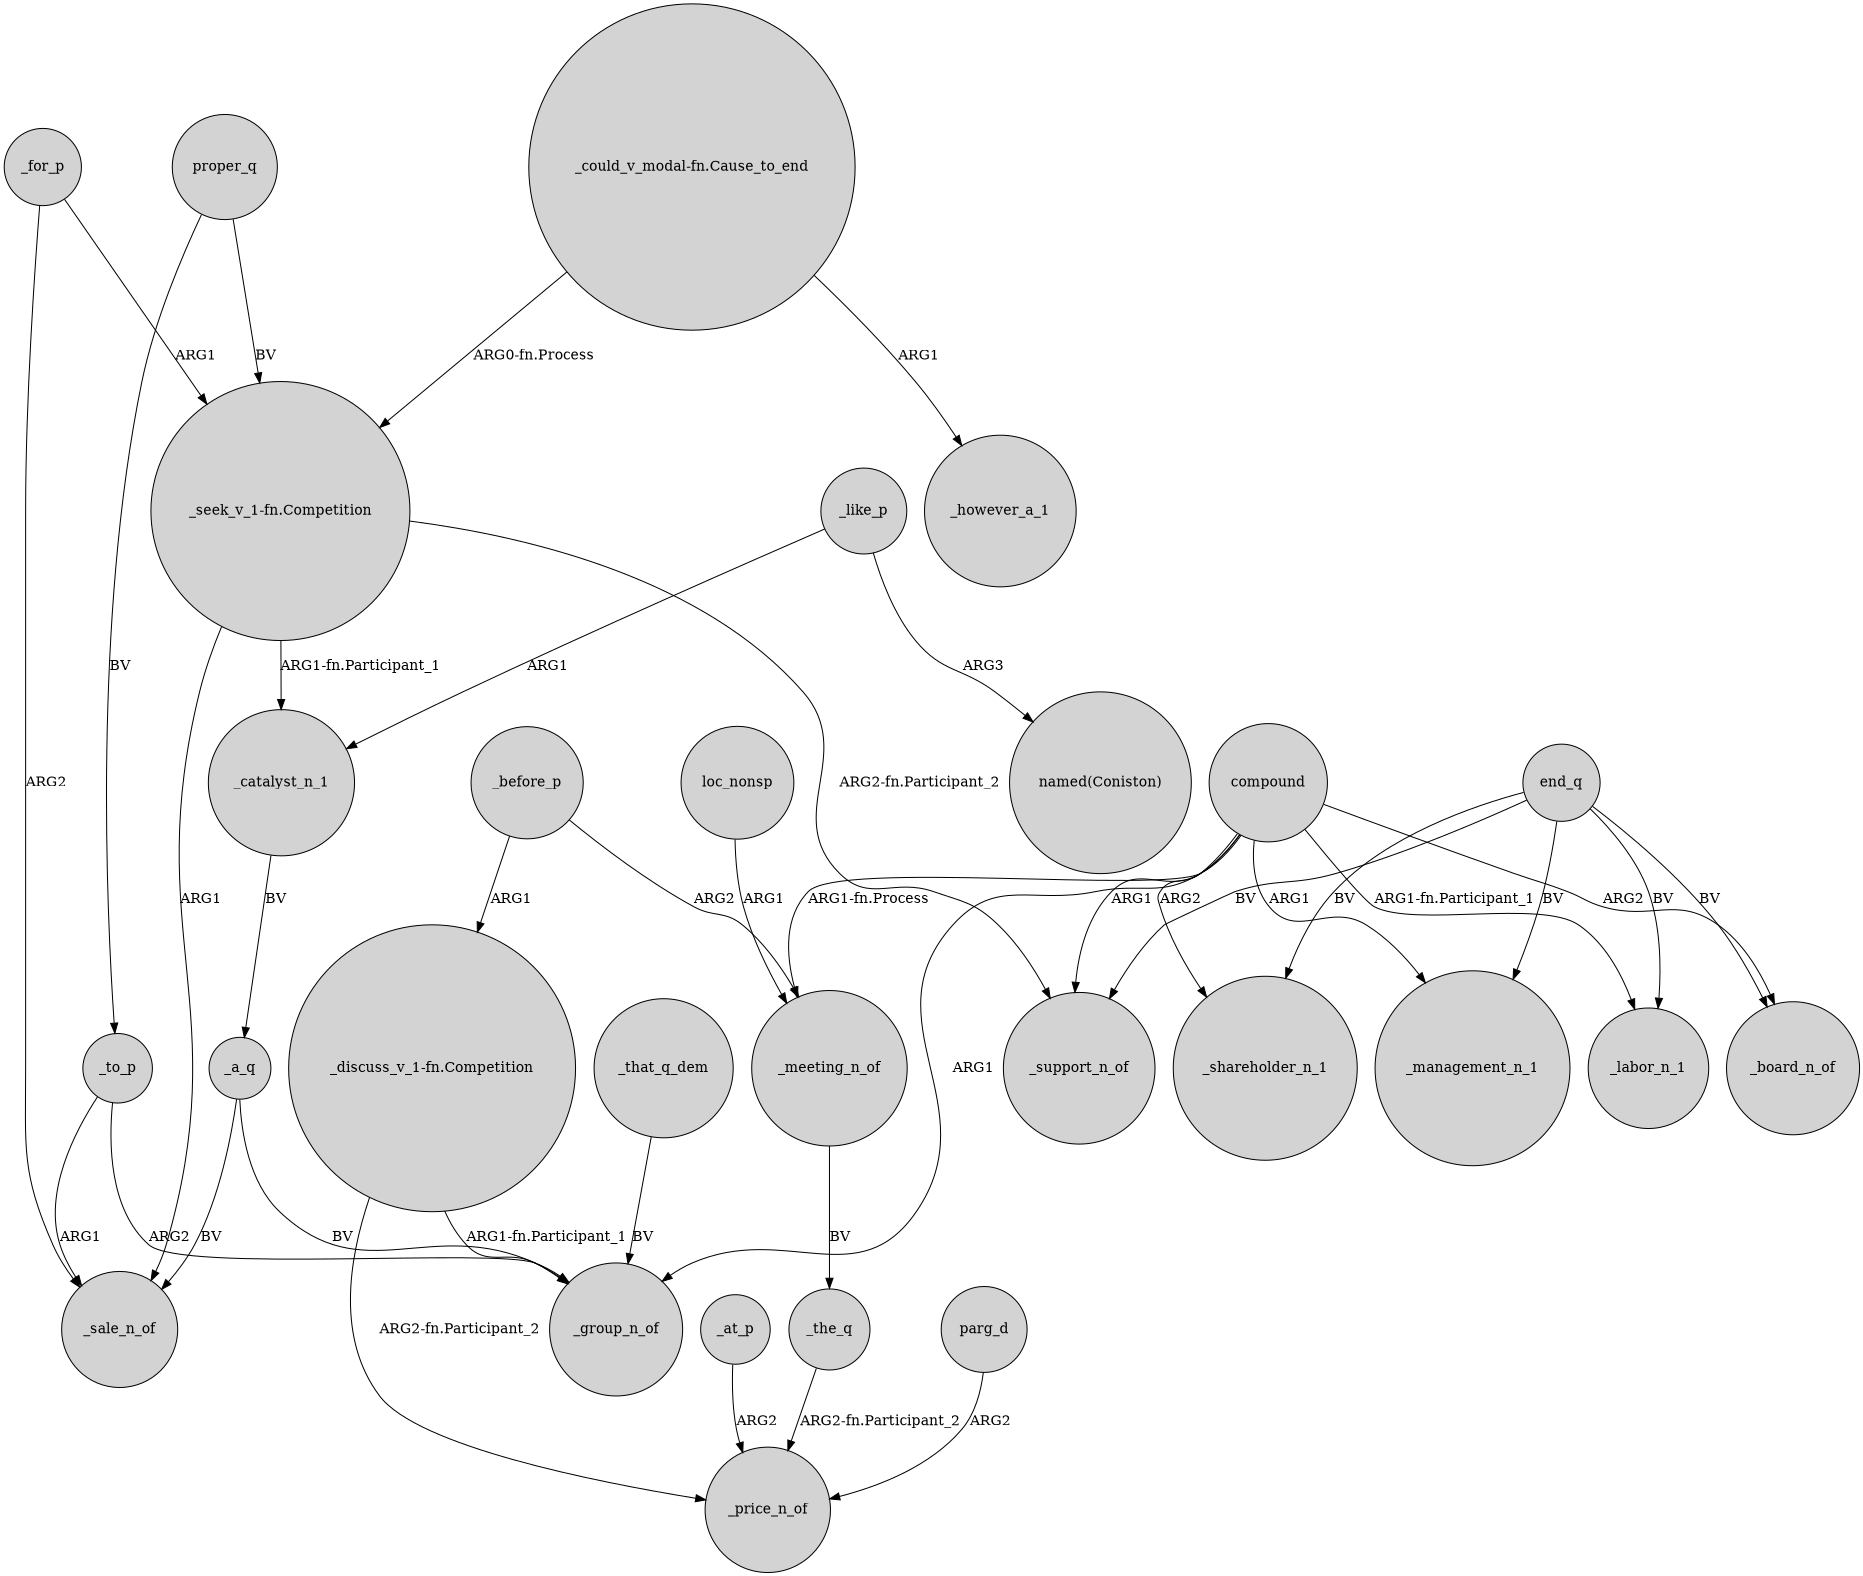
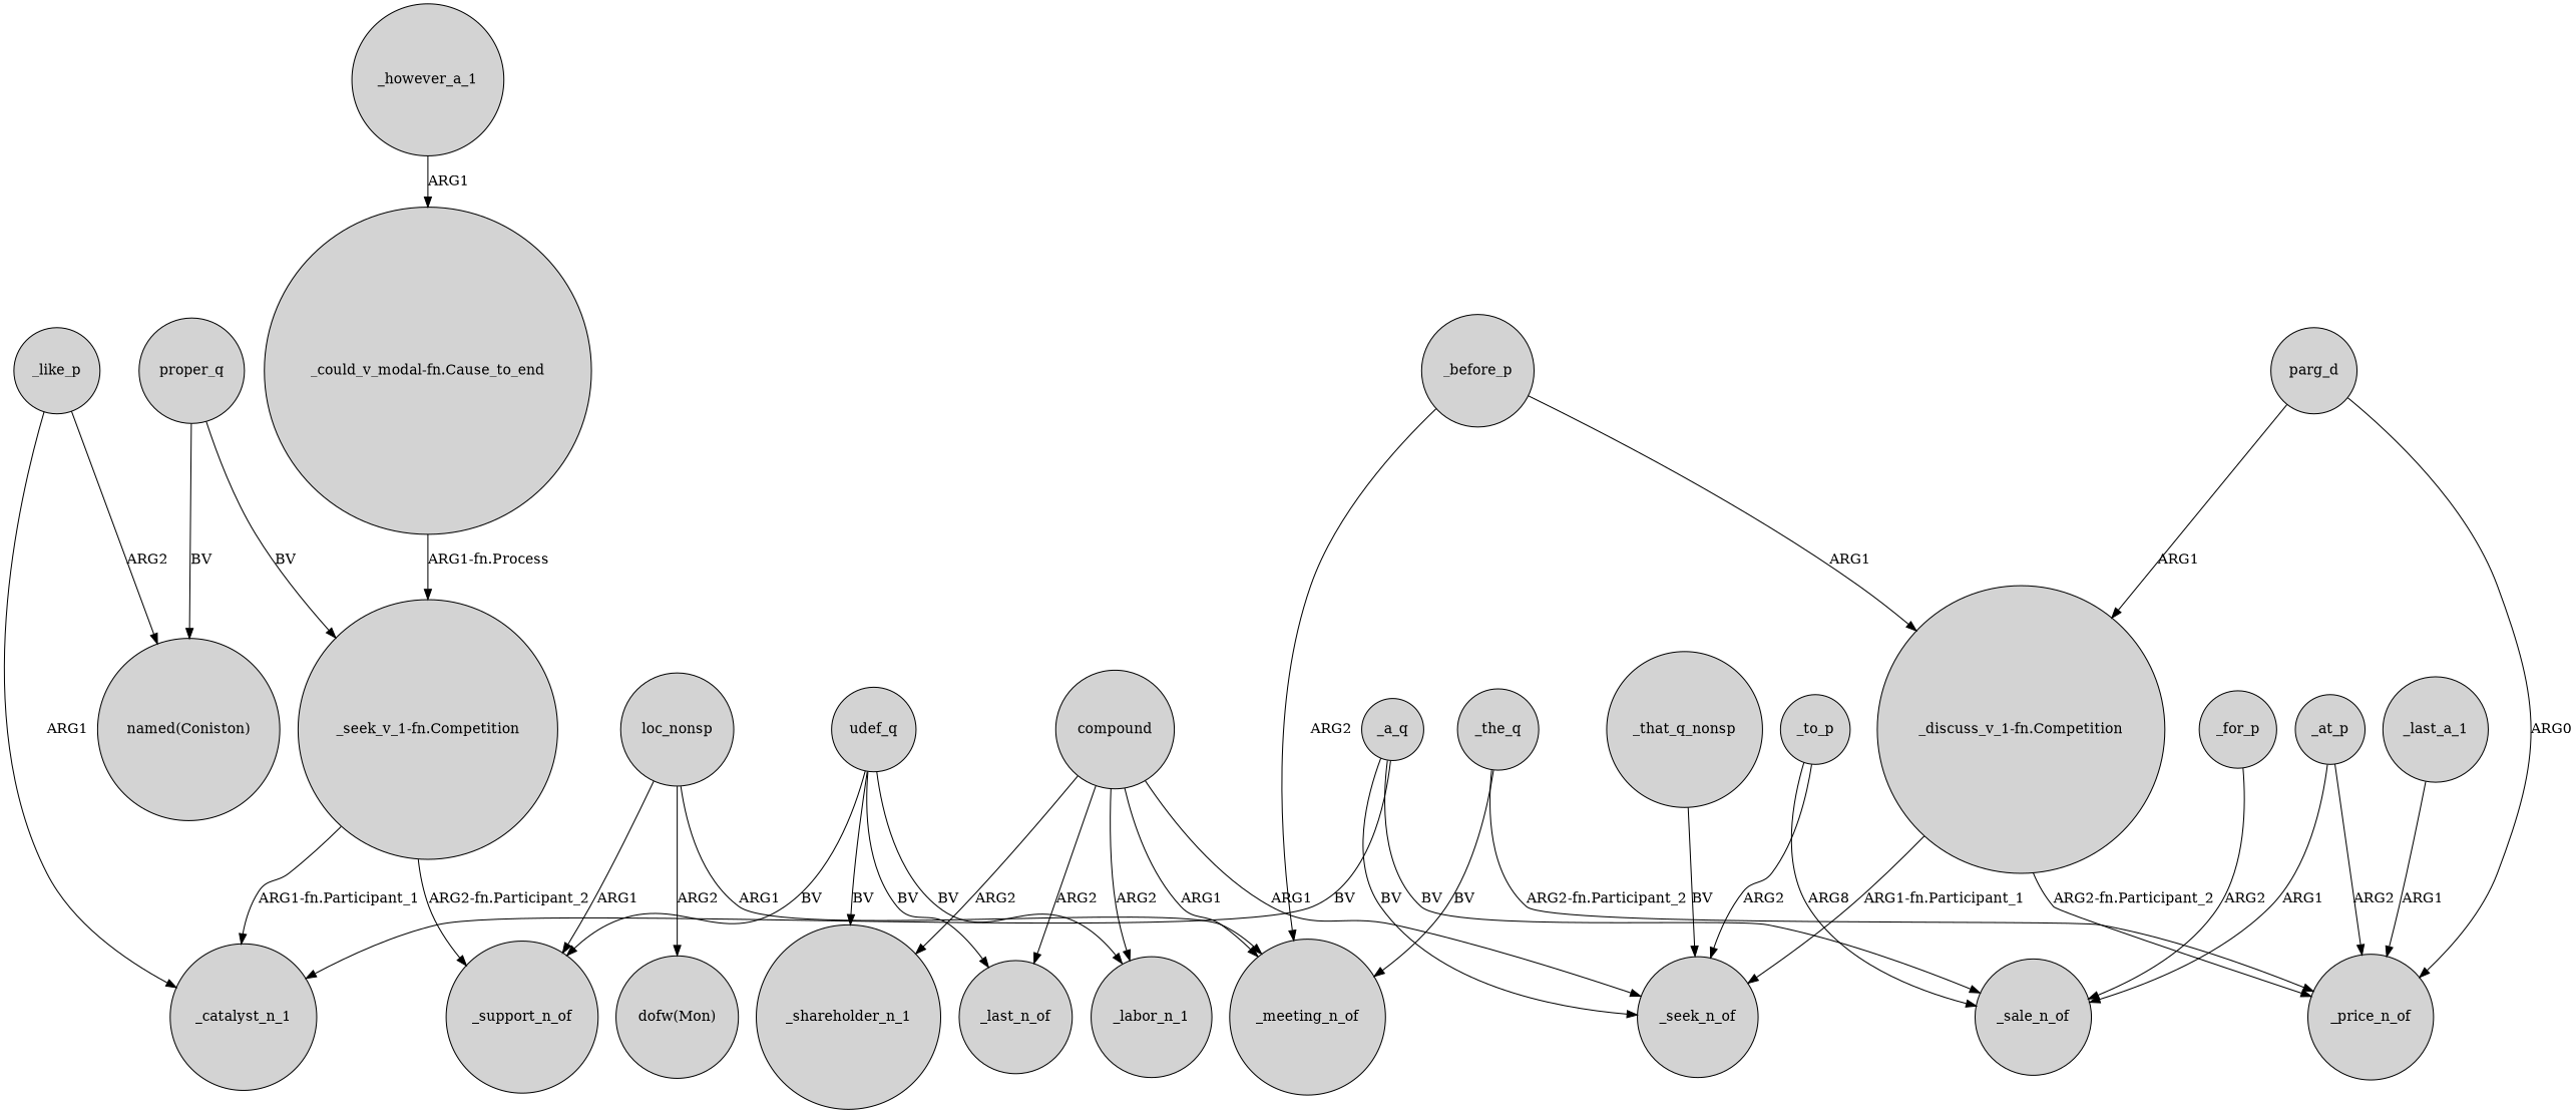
  digraph {
    node [shape=circle style=filled]
    _a_q
    _catalyst_n_1
    _sale_n_of
-   _group_n_of
+   _group_n_of [label=_seek_n_of]
    proper_q
    "named(Coniston)"
    "_seek_v_1-fn.Competition"
    "_could_v_modal-fn.Cause_to_end"
    _support_n_of
    compound
    _shareholder_n_1
    _meeting_n_of
-   _management_n_1
-   _board_n_of
+   _board_n_of [label=_last_n_of]
    _labor_n_1
-   udef_q [label=end_q]
+   udef_q
    _like_p
    _before_p
    "_discuss_v_1-fn.Competition"
    _price_n_of
    _for_p
    _at_p
    _the_q
    loc_nonsp
+   "dofw(Mon)"
    _to_p
    _however_a_1
    parg_d
-   _that_q_dem
-   _catalyst_n_1 -> _a_q [label=BV]
+   _that_q_dem [label=_that_q_nonsp]
+   _last_a_1
+   _a_q -> _catalyst_n_1 [label=BV]
    _a_q -> _sale_n_of [label=BV]
    _a_q -> _group_n_of [label=BV]
-   proper_q -> _to_p [label=BV]
+   proper_q -> "named(Coniston)" [label=BV]
    proper_q -> "_seek_v_1-fn.Competition" [label=BV]
    "_seek_v_1-fn.Competition" -> _catalyst_n_1 [label="ARG1-fn.Participant_1"]
    "_seek_v_1-fn.Competition" -> _support_n_of [label="ARG2-fn.Participant_2"]
-   "_could_v_modal-fn.Cause_to_end" -> "_seek_v_1-fn.Competition" [label="ARG0-fn.Process"]
+   "_could_v_modal-fn.Cause_to_end" -> "_seek_v_1-fn.Competition" [label="ARG1-fn.Process"]
    compound -> _group_n_of [label=ARG1]
-   compound -> _support_n_of [label=ARG1]
+   loc_nonsp -> _support_n_of [label=ARG1]
    compound -> _shareholder_n_1 [label=ARG2]
-   compound -> _meeting_n_of [label="ARG1-fn.Process"]
-   compound -> _management_n_1 [label=ARG1]
+   compound -> _meeting_n_of [label=ARG1]
    compound -> _board_n_of [label=ARG2]
-   compound -> _labor_n_1 [label="ARG1-fn.Participant_1"]
+   compound -> _labor_n_1 [label=ARG2]
    udef_q -> _support_n_of [label=BV]
    udef_q -> _shareholder_n_1 [label=BV]
-   udef_q -> _management_n_1 [label=BV]
    udef_q -> _board_n_of [label=BV]
    udef_q -> _labor_n_1 [label=BV]
    _like_p -> _catalyst_n_1 [label=ARG1]
-   _like_p -> "named(Coniston)" [label=ARG3]
+   _like_p -> "named(Coniston)" [label=ARG2]
    _before_p -> _meeting_n_of [label=ARG2]
    _before_p -> "_discuss_v_1-fn.Competition" [label=ARG1]
    "_discuss_v_1-fn.Competition" -> _group_n_of [label="ARG1-fn.Participant_1"]
    "_discuss_v_1-fn.Competition" -> _price_n_of [label="ARG2-fn.Participant_2"]
    _for_p -> _sale_n_of [label=ARG2]
-   _for_p -> "_seek_v_1-fn.Competition" [label=ARG1]
-   "_seek_v_1-fn.Competition" -> _sale_n_of [label=ARG1]
+   _at_p -> _sale_n_of [label=ARG1]
    _at_p -> _price_n_of [label=ARG2]
-   _meeting_n_of -> _the_q [label=BV]
+   _the_q -> _meeting_n_of [label=BV]
    _the_q -> _price_n_of [label="ARG2-fn.Participant_2"]
    loc_nonsp -> _meeting_n_of [label=ARG1]
-   _to_p -> _sale_n_of [label=ARG1]
+   loc_nonsp -> "dofw(Mon)" [label=ARG2]
+   _to_p -> _sale_n_of [label=ARG8]
    _to_p -> _group_n_of [label=ARG2]
-   "_could_v_modal-fn.Cause_to_end" -> _however_a_1 [label=ARG1]
-   parg_d -> _price_n_of [label=ARG2]
+   _however_a_1 -> "_could_v_modal-fn.Cause_to_end" [label=ARG1]
+   parg_d -> "_discuss_v_1-fn.Competition" [label=ARG1]
+   parg_d -> _price_n_of [label=ARG0]
    _that_q_dem -> _group_n_of [label=BV]
+   _last_a_1 -> _price_n_of [label=ARG1]
  }
